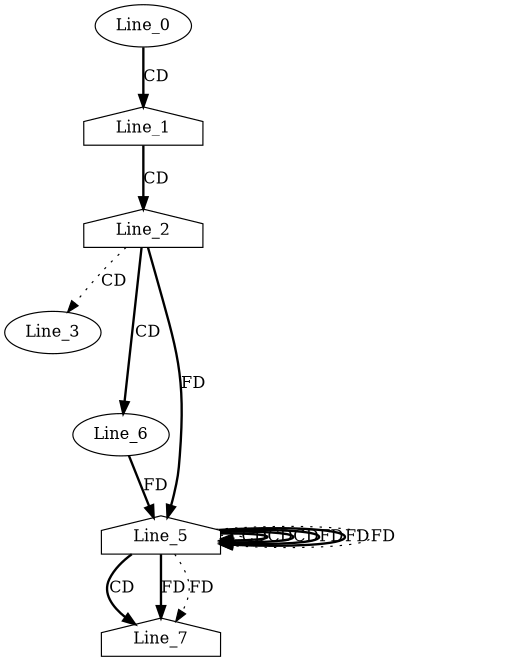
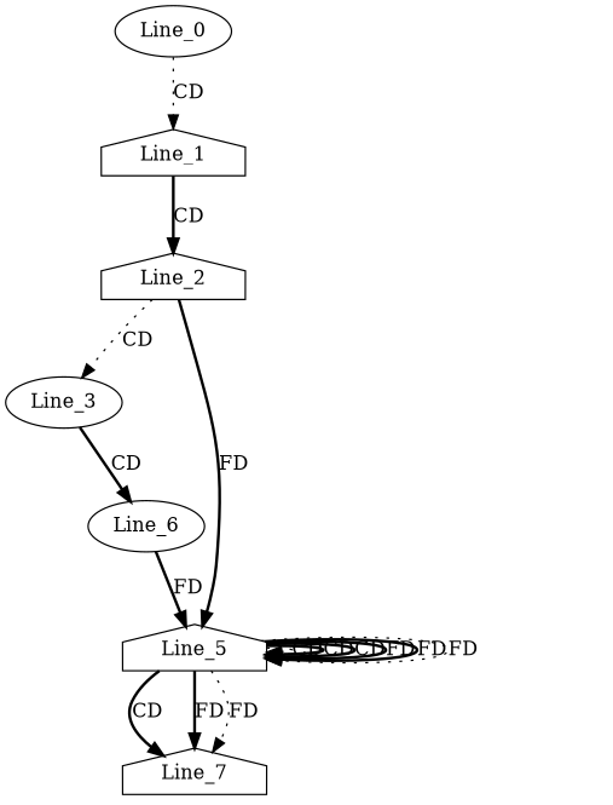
  digraph {
    node [shape=house]
    edge [style=bold]
    Line_0 [shape=ellipse]
    Line_1
    Line_2
    Line_3 [shape=ellipse]
    n5 [label=Line_6 shape=ellipse]
    Line_5
    Line_7
-   Line_0 -> Line_1 [label=CD]
+   Line_0 -> Line_1 [label=CD style=dotted]
    Line_1 -> Line_2 [label=CD]
    Line_2 -> Line_3 [label=CD style=dotted]
-   Line_2 -> n5 [label=CD]
+   Line_3 -> n5 [label=CD]
    Line_2 -> Line_5 [label=FD]
    n5 -> Line_5 [label=FD]
    Line_5 -> Line_5 [label=CD style=dotted]
    Line_5 -> Line_5 [label=CD]
    Line_5 -> Line_5 [label=CD]
    Line_5 -> Line_5 [label=FD]
    Line_5 -> Line_5 [label=FD]
    Line_5 -> Line_5 [label=FD style=dotted]
    Line_5 -> Line_7 [label=CD]
    Line_5 -> Line_7 [label=FD]
    Line_5 -> Line_7 [label=FD style=dotted]
  }
